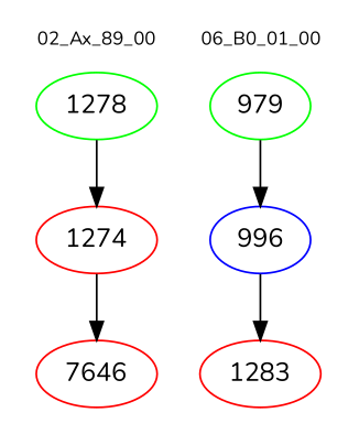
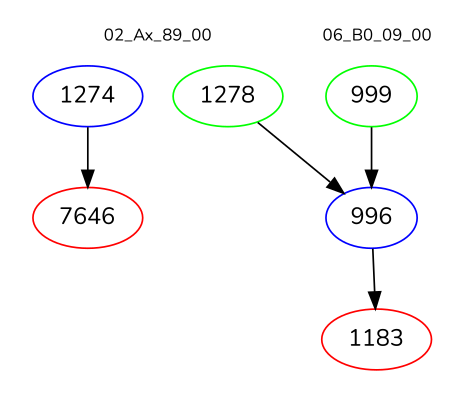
  digraph {
    fontname=Nunito
    node [color=green fontname=Nunito]
    edge [color=black fontname=Nunito]
    n1 [label=1278]
-   n2 [color=red label=1274]
+   n2 [color=blue label=1274]
    n3 [color=red label=7646]
-   n4 [label=979]
+   n4 [label=999]
    n5 [color=blue label=996]
-   n6 [color=red label=1283]
+   n6 [color=red label=1183]
    subgraph cluster_1 {
      color=white
      fontsize=10
      label="02_Ax_89_00"
      n1
      n2
      n3
    }
    subgraph cluster_2 {
      color=white
      fontsize=10
-     label="06_B0_01_00"
+     label="06_B0_09_00"
      n4
      n5
      n6
    }
-   n1 -> n2
+   n1 -> n5
    n2 -> n3
    n4 -> n5
    n5 -> n6
  }
